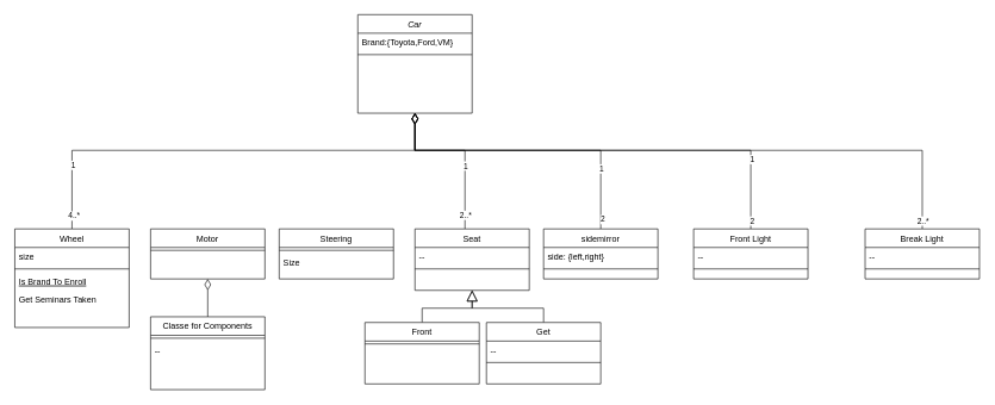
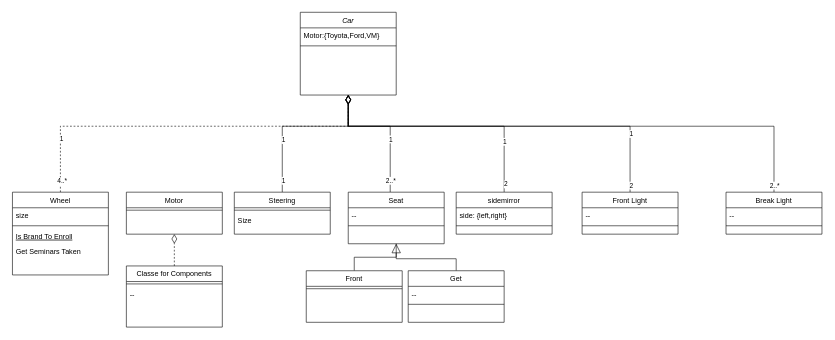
  <mxCell id="0" />
  <mxCell id="1" parent="0" />
  <mxCell id="2" value="Car" style="swimlane;fontStyle=2;align=center;verticalAlign=top;childLayout=stackLayout;horizontal=1;startSize=26;horizontalStack=0;resizeParent=1;resizeLast=0;collapsible=1;marginBottom=0;rounded=0;shadow=0;strokeWidth=1;" parent="1" vertex="1"><mxGeometry x="500" y="20" width="160" height="138" as="geometry"><mxRectangle x="230" y="140" width="160" height="26" as="alternateBounds" /></mxGeometry></mxCell>
- <mxCell id="3" value="Brand:{Toyota,Ford,VM}" style="text;align=left;verticalAlign=top;spacingLeft=4;spacingRight=4;overflow=hidden;rotatable=0;points=[[0,0.5],[1,0.5]];portConstraint=eastwest;" parent="2" vertex="1"><mxGeometry y="26" width="160" height="26" as="geometry" /></mxCell>
+ <mxCell id="3" value="Motor:{Toyota,Ford,VM}" style="text;align=left;verticalAlign=top;spacingLeft=4;spacingRight=4;overflow=hidden;rotatable=0;points=[[0,0.5],[1,0.5]];portConstraint=eastwest;" parent="2" vertex="1"><mxGeometry y="26" width="160" height="26" as="geometry" /></mxCell>
  <mxCell id="4" value="" style="line;html=1;strokeWidth=1;align=left;verticalAlign=middle;spacingTop=-1;spacingLeft=3;spacingRight=3;rotatable=0;labelPosition=right;points=[];portConstraint=eastwest;" parent="2" vertex="1"><mxGeometry y="52" width="160" height="8" as="geometry" /></mxCell>
- <mxCell id="5" style="edgeStyle=orthogonalEdgeStyle;rounded=0;orthogonalLoop=1;jettySize=auto;html=1;endArrow=diamondThin;endFill=0;endSize=13;" edge="1" parent="1" source="8" target="2"><mxGeometry relative="1" as="geometry"><Array as="points"><mxPoint x="100" y="210" /><mxPoint x="580" y="210" /></Array></mxGeometry></mxCell>
+ <mxCell id="5" style="edgeStyle=orthogonalEdgeStyle;rounded=0;orthogonalLoop=1;jettySize=auto;html=1;endArrow=diamondThin;endFill=0;endSize=13;dashed=1;" edge="1" parent="1" source="8" target="2"><mxGeometry relative="1" as="geometry"><Array as="points"><mxPoint x="100" y="210" /><mxPoint x="580" y="210" /></Array></mxGeometry></mxCell>
  <mxCell id="6" value="4..*" style="edgeLabel;html=1;align=center;verticalAlign=middle;resizable=0;points=[];" vertex="1" connectable="0" parent="5"><mxGeometry x="-0.941" y="-2" relative="1" as="geometry"><mxPoint as="offset" /></mxGeometry></mxCell>
  <mxCell id="7" value="1" style="edgeLabel;html=1;align=center;verticalAlign=middle;resizable=0;points=[];" vertex="1" connectable="0" parent="5"><mxGeometry x="-0.72" y="-1" relative="1" as="geometry"><mxPoint as="offset" /></mxGeometry></mxCell>
  <mxCell id="8" value="Wheel" style="swimlane;fontStyle=0;align=center;verticalAlign=top;childLayout=stackLayout;horizontal=1;startSize=26;horizontalStack=0;resizeParent=1;resizeLast=0;collapsible=1;marginBottom=0;rounded=0;shadow=0;strokeWidth=1;" parent="1" vertex="1"><mxGeometry x="20" y="320" width="160" height="138" as="geometry"><mxRectangle x="130" y="380" width="160" height="26" as="alternateBounds" /></mxGeometry></mxCell>
  <mxCell id="9" value="size" style="text;align=left;verticalAlign=top;spacingLeft=4;spacingRight=4;overflow=hidden;rotatable=0;points=[[0,0.5],[1,0.5]];portConstraint=eastwest;" parent="8" vertex="1"><mxGeometry y="26" width="160" height="26" as="geometry" /></mxCell>
  <mxCell id="10" value="" style="line;html=1;strokeWidth=1;align=left;verticalAlign=middle;spacingTop=-1;spacingLeft=3;spacingRight=3;rotatable=0;labelPosition=right;points=[];portConstraint=eastwest;" parent="8" vertex="1"><mxGeometry y="52" width="160" height="8" as="geometry" /></mxCell>
  <mxCell id="11" value="Is Brand To Enroll" style="text;align=left;verticalAlign=top;spacingLeft=4;spacingRight=4;overflow=hidden;rotatable=0;points=[[0,0.5],[1,0.5]];portConstraint=eastwest;fontStyle=4" parent="8" vertex="1"><mxGeometry y="60" width="160" height="26" as="geometry" /></mxCell>
  <mxCell id="12" value="Get Seminars Taken" style="text;align=left;verticalAlign=top;spacingLeft=4;spacingRight=4;overflow=hidden;rotatable=0;points=[[0,0.5],[1,0.5]];portConstraint=eastwest;" parent="8" vertex="1"><mxGeometry y="86" width="160" height="26" as="geometry" /></mxCell>
  <mxCell id="13" value="Motor" style="swimlane;fontStyle=0;align=center;verticalAlign=top;childLayout=stackLayout;horizontal=1;startSize=26;horizontalStack=0;resizeParent=1;resizeLast=0;collapsible=1;marginBottom=0;rounded=0;shadow=0;strokeWidth=1;" parent="1" vertex="1"><mxGeometry x="210" y="320" width="160" height="70" as="geometry"><mxRectangle x="340" y="380" width="170" height="26" as="alternateBounds" /></mxGeometry></mxCell>
  <mxCell id="14" value="" style="line;html=1;strokeWidth=1;align=left;verticalAlign=middle;spacingTop=-1;spacingLeft=3;spacingRight=3;rotatable=0;labelPosition=right;points=[];portConstraint=eastwest;" parent="13" vertex="1"><mxGeometry y="26" width="160" height="8" as="geometry" /></mxCell>
+ <mxCell id="15" style="edgeStyle=orthogonalEdgeStyle;rounded=0;orthogonalLoop=1;jettySize=auto;html=1;endArrow=diamondThin;endFill=0;endSize=13;" edge="1" parent="1" source="18" target="2"><mxGeometry relative="1" as="geometry"><Array as="points"><mxPoint x="470" y="210" /><mxPoint x="580" y="210" /></Array></mxGeometry></mxCell>
+ <mxCell id="16" value="1" style="edgeLabel;html=1;align=center;verticalAlign=middle;resizable=0;points=[];" vertex="1" connectable="0" parent="15"><mxGeometry x="-0.853" y="-1" relative="1" as="geometry"><mxPoint as="offset" /></mxGeometry></mxCell>
+ <mxCell id="17" value="1" style="edgeLabel;html=1;align=center;verticalAlign=middle;resizable=0;points=[];" vertex="1" connectable="0" parent="15"><mxGeometry x="-0.353" y="-1" relative="1" as="geometry"><mxPoint as="offset" /></mxGeometry></mxCell>
  <mxCell id="18" value="Steering" style="swimlane;fontStyle=0;align=center;verticalAlign=top;childLayout=stackLayout;horizontal=1;startSize=26;horizontalStack=0;resizeParent=1;resizeLast=0;collapsible=1;marginBottom=0;rounded=0;shadow=0;strokeWidth=1;" vertex="1" parent="1"><mxGeometry x="390" y="320" width="160" height="70" as="geometry"><mxRectangle x="340" y="380" width="170" height="26" as="alternateBounds" /></mxGeometry></mxCell>
  <mxCell id="19" value="" style="line;html=1;strokeWidth=1;align=left;verticalAlign=middle;spacingTop=-1;spacingLeft=3;spacingRight=3;rotatable=0;labelPosition=right;points=[];portConstraint=eastwest;" vertex="1" parent="18"><mxGeometry y="26" width="160" height="8" as="geometry" /></mxCell>
  <mxCell id="20" value="Size" style="text;align=left;verticalAlign=top;spacingLeft=4;spacingRight=4;overflow=hidden;rotatable=0;points=[[0,0.5],[1,0.5]];portConstraint=eastwest;" vertex="1" parent="18"><mxGeometry y="34" width="160" height="26" as="geometry" /></mxCell>
  <mxCell id="21" style="edgeStyle=orthogonalEdgeStyle;rounded=0;orthogonalLoop=1;jettySize=auto;html=1;endArrow=diamondThin;endFill=0;endSize=13;" edge="1" parent="1" source="24" target="2"><mxGeometry relative="1" as="geometry"><Array as="points"><mxPoint x="650" y="210" /><mxPoint x="580" y="210" /></Array></mxGeometry></mxCell>
  <mxCell id="22" value="2..*" style="edgeLabel;html=1;align=center;verticalAlign=middle;resizable=0;points=[];" vertex="1" connectable="0" parent="21"><mxGeometry x="-0.828" relative="1" as="geometry"><mxPoint as="offset" /></mxGeometry></mxCell>
  <mxCell id="23" value="1" style="edgeLabel;html=1;align=center;verticalAlign=middle;resizable=0;points=[];" vertex="1" connectable="0" parent="21"><mxGeometry x="-0.233" relative="1" as="geometry"><mxPoint as="offset" /></mxGeometry></mxCell>
  <mxCell id="24" value="Seat" style="swimlane;fontStyle=0;align=center;verticalAlign=top;childLayout=stackLayout;horizontal=1;startSize=26;horizontalStack=0;resizeParent=1;resizeLast=0;collapsible=1;marginBottom=0;rounded=0;shadow=0;strokeWidth=1;" vertex="1" parent="1"><mxGeometry x="580" y="320" width="160" height="86" as="geometry"><mxRectangle x="340" y="380" width="170" height="26" as="alternateBounds" /></mxGeometry></mxCell>
  <mxCell id="25" value="--" style="text;align=left;verticalAlign=top;spacingLeft=4;spacingRight=4;overflow=hidden;rotatable=0;points=[[0,0.5],[1,0.5]];portConstraint=eastwest;" vertex="1" parent="24"><mxGeometry y="26" width="160" height="26" as="geometry" /></mxCell>
  <mxCell id="26" value="" style="line;html=1;strokeWidth=1;align=left;verticalAlign=middle;spacingTop=-1;spacingLeft=3;spacingRight=3;rotatable=0;labelPosition=right;points=[];portConstraint=eastwest;" vertex="1" parent="24"><mxGeometry y="52" width="160" height="8" as="geometry" /></mxCell>
  <mxCell id="27" style="edgeStyle=orthogonalEdgeStyle;rounded=0;orthogonalLoop=1;jettySize=auto;html=1;endArrow=diamondThin;endFill=0;endSize=13;" edge="1" parent="1" source="30" target="2"><mxGeometry relative="1" as="geometry"><Array as="points"><mxPoint x="840" y="210" /><mxPoint x="580" y="210" /></Array></mxGeometry></mxCell>
  <mxCell id="28" value="2" style="edgeLabel;html=1;align=center;verticalAlign=middle;resizable=0;points=[];" vertex="1" connectable="0" parent="27"><mxGeometry x="-0.934" y="-2" relative="1" as="geometry"><mxPoint as="offset" /></mxGeometry></mxCell>
  <mxCell id="29" value="1" style="edgeLabel;html=1;align=center;verticalAlign=middle;resizable=0;points=[];" vertex="1" connectable="0" parent="27"><mxGeometry x="-0.597" relative="1" as="geometry"><mxPoint as="offset" /></mxGeometry></mxCell>
  <mxCell id="30" value="sidemirror" style="swimlane;fontStyle=0;align=center;verticalAlign=top;childLayout=stackLayout;horizontal=1;startSize=26;horizontalStack=0;resizeParent=1;resizeLast=0;collapsible=1;marginBottom=0;rounded=0;shadow=0;strokeWidth=1;" vertex="1" parent="1"><mxGeometry x="760" y="320" width="160" height="70" as="geometry"><mxRectangle x="340" y="380" width="170" height="26" as="alternateBounds" /></mxGeometry></mxCell>
  <mxCell id="31" value="side: {left,right}" style="text;align=left;verticalAlign=top;spacingLeft=4;spacingRight=4;overflow=hidden;rotatable=0;points=[[0,0.5],[1,0.5]];portConstraint=eastwest;" vertex="1" parent="30"><mxGeometry y="26" width="160" height="26" as="geometry" /></mxCell>
  <mxCell id="32" value="" style="line;html=1;strokeWidth=1;align=left;verticalAlign=middle;spacingTop=-1;spacingLeft=3;spacingRight=3;rotatable=0;labelPosition=right;points=[];portConstraint=eastwest;" vertex="1" parent="30"><mxGeometry y="52" width="160" height="8" as="geometry" /></mxCell>
  <mxCell id="33" style="edgeStyle=orthogonalEdgeStyle;rounded=0;orthogonalLoop=1;jettySize=auto;html=1;endArrow=diamondThin;endFill=0;endSize=13;" edge="1" parent="1" source="36" target="2"><mxGeometry relative="1" as="geometry"><Array as="points"><mxPoint x="1050" y="210" /><mxPoint x="580" y="210" /></Array></mxGeometry></mxCell>
  <mxCell id="34" value="2" style="edgeLabel;html=1;align=center;verticalAlign=middle;resizable=0;points=[];" vertex="1" connectable="0" parent="33"><mxGeometry x="-0.961" y="-1" relative="1" as="geometry"><mxPoint as="offset" /></mxGeometry></mxCell>
  <mxCell id="35" value="1" style="edgeLabel;html=1;align=center;verticalAlign=middle;resizable=0;points=[];" vertex="1" connectable="0" parent="33"><mxGeometry x="-0.691" y="-1" relative="1" as="geometry"><mxPoint as="offset" /></mxGeometry></mxCell>
  <mxCell id="36" value="Front Light" style="swimlane;fontStyle=0;align=center;verticalAlign=top;childLayout=stackLayout;horizontal=1;startSize=26;horizontalStack=0;resizeParent=1;resizeLast=0;collapsible=1;marginBottom=0;rounded=0;shadow=0;strokeWidth=1;" vertex="1" parent="1"><mxGeometry x="970" y="320" width="160" height="70" as="geometry"><mxRectangle x="340" y="380" width="170" height="26" as="alternateBounds" /></mxGeometry></mxCell>
  <mxCell id="37" value="--" style="text;align=left;verticalAlign=top;spacingLeft=4;spacingRight=4;overflow=hidden;rotatable=0;points=[[0,0.5],[1,0.5]];portConstraint=eastwest;" vertex="1" parent="36"><mxGeometry y="26" width="160" height="26" as="geometry" /></mxCell>
  <mxCell id="38" value="" style="line;html=1;strokeWidth=1;align=left;verticalAlign=middle;spacingTop=-1;spacingLeft=3;spacingRight=3;rotatable=0;labelPosition=right;points=[];portConstraint=eastwest;" vertex="1" parent="36"><mxGeometry y="52" width="160" height="8" as="geometry" /></mxCell>
  <mxCell id="39" style="edgeStyle=orthogonalEdgeStyle;rounded=0;orthogonalLoop=1;jettySize=auto;html=1;endArrow=diamondThin;endFill=0;endSize=13;" edge="1" parent="1" source="41" target="2"><mxGeometry relative="1" as="geometry"><Array as="points"><mxPoint x="1290" y="210" /><mxPoint x="580" y="210" /></Array></mxGeometry></mxCell>
  <mxCell id="40" value="2..*" style="edgeLabel;html=1;align=center;verticalAlign=middle;resizable=0;points=[];" vertex="1" connectable="0" parent="39"><mxGeometry x="-0.972" relative="1" as="geometry"><mxPoint as="offset" /></mxGeometry></mxCell>
  <mxCell id="41" value="Break Light" style="swimlane;fontStyle=0;align=center;verticalAlign=top;childLayout=stackLayout;horizontal=1;startSize=26;horizontalStack=0;resizeParent=1;resizeLast=0;collapsible=1;marginBottom=0;rounded=0;shadow=0;strokeWidth=1;" vertex="1" parent="1"><mxGeometry x="1210" y="320" width="160" height="70" as="geometry"><mxRectangle x="340" y="380" width="170" height="26" as="alternateBounds" /></mxGeometry></mxCell>
  <mxCell id="42" value="--" style="text;align=left;verticalAlign=top;spacingLeft=4;spacingRight=4;overflow=hidden;rotatable=0;points=[[0,0.5],[1,0.5]];portConstraint=eastwest;" vertex="1" parent="41"><mxGeometry y="26" width="160" height="26" as="geometry" /></mxCell>
  <mxCell id="43" value="" style="line;html=1;strokeWidth=1;align=left;verticalAlign=middle;spacingTop=-1;spacingLeft=3;spacingRight=3;rotatable=0;labelPosition=right;points=[];portConstraint=eastwest;" vertex="1" parent="41"><mxGeometry y="52" width="160" height="8" as="geometry" /></mxCell>
- <mxCell id="44" style="edgeStyle=orthogonalEdgeStyle;rounded=0;orthogonalLoop=1;jettySize=auto;html=1;endArrow=diamondThin;endFill=0;endSize=13;" edge="1" parent="1" source="45" target="13"><mxGeometry relative="1" as="geometry" /></mxCell>
+ <mxCell id="44" style="edgeStyle=orthogonalEdgeStyle;rounded=0;orthogonalLoop=1;jettySize=auto;html=1;endArrow=diamondThin;endFill=0;endSize=13;dashed=1;" edge="1" parent="1" source="45" target="13"><mxGeometry relative="1" as="geometry" /></mxCell>
  <mxCell id="45" value="Classe for Components" style="swimlane;fontStyle=0;align=center;verticalAlign=top;childLayout=stackLayout;horizontal=1;startSize=26;horizontalStack=0;resizeParent=1;resizeLast=0;collapsible=1;marginBottom=0;rounded=0;shadow=0;strokeWidth=1;" vertex="1" parent="1"><mxGeometry x="210" y="443" width="160" height="102" as="geometry"><mxRectangle x="340" y="380" width="170" height="26" as="alternateBounds" /></mxGeometry></mxCell>
  <mxCell id="46" value="" style="line;html=1;strokeWidth=1;align=left;verticalAlign=middle;spacingTop=-1;spacingLeft=3;spacingRight=3;rotatable=0;labelPosition=right;points=[];portConstraint=eastwest;" vertex="1" parent="45"><mxGeometry y="26" width="160" height="8" as="geometry" /></mxCell>
  <mxCell id="47" value="--" style="text;align=left;verticalAlign=top;spacingLeft=4;spacingRight=4;overflow=hidden;rotatable=0;points=[[0,0.5],[1,0.5]];portConstraint=eastwest;" vertex="1" parent="45"><mxGeometry y="34" width="160" height="26" as="geometry" /></mxCell>
- <mxCell id="48" style="edgeStyle=orthogonalEdgeStyle;rounded=0;orthogonalLoop=1;jettySize=auto;html=1;endArrow=block;endFill=0;endSize=13;" edge="1" parent="1" source="49" target="24"><mxGeometry relative="1" as="geometry" /></mxCell>
+ <mxCell id="48" style="edgeStyle=orthogonalEdgeStyle;rounded=0;orthogonalLoop=1;jettySize=auto;html=1;endArrow=none;endFill=0;endSize=13;" edge="1" parent="1" source="49" target="24"><mxGeometry relative="1" as="geometry" /></mxCell>
  <mxCell id="49" value="Front" style="swimlane;fontStyle=0;align=center;verticalAlign=top;childLayout=stackLayout;horizontal=1;startSize=26;horizontalStack=0;resizeParent=1;resizeLast=0;collapsible=1;marginBottom=0;rounded=0;shadow=0;strokeWidth=1;" vertex="1" parent="1"><mxGeometry x="510" y="451" width="160" height="86" as="geometry"><mxRectangle x="340" y="380" width="170" height="26" as="alternateBounds" /></mxGeometry></mxCell>
  <mxCell id="50" value="" style="line;html=1;strokeWidth=1;align=left;verticalAlign=middle;spacingTop=-1;spacingLeft=3;spacingRight=3;rotatable=0;labelPosition=right;points=[];portConstraint=eastwest;" vertex="1" parent="49"><mxGeometry y="26" width="160" height="8" as="geometry" /></mxCell>
  <mxCell id="51" style="edgeStyle=orthogonalEdgeStyle;rounded=0;orthogonalLoop=1;jettySize=auto;html=1;endArrow=block;endFill=0;endSize=13;" edge="1" parent="1" source="52" target="24"><mxGeometry relative="1" as="geometry" /></mxCell>
  <mxCell id="52" value="Get" style="swimlane;fontStyle=0;align=center;verticalAlign=top;childLayout=stackLayout;horizontal=1;startSize=26;horizontalStack=0;resizeParent=1;resizeLast=0;collapsible=1;marginBottom=0;rounded=0;shadow=0;strokeWidth=1;" vertex="1" parent="1"><mxGeometry x="680" y="451" width="160" height="86" as="geometry"><mxRectangle x="340" y="380" width="170" height="26" as="alternateBounds" /></mxGeometry></mxCell>
  <mxCell id="53" value="--" style="text;align=left;verticalAlign=top;spacingLeft=4;spacingRight=4;overflow=hidden;rotatable=0;points=[[0,0.5],[1,0.5]];portConstraint=eastwest;" vertex="1" parent="52"><mxGeometry y="26" width="160" height="26" as="geometry" /></mxCell>
  <mxCell id="54" value="" style="line;html=1;strokeWidth=1;align=left;verticalAlign=middle;spacingTop=-1;spacingLeft=3;spacingRight=3;rotatable=0;labelPosition=right;points=[];portConstraint=eastwest;" vertex="1" parent="52"><mxGeometry y="52" width="160" height="8" as="geometry" /></mxCell>
